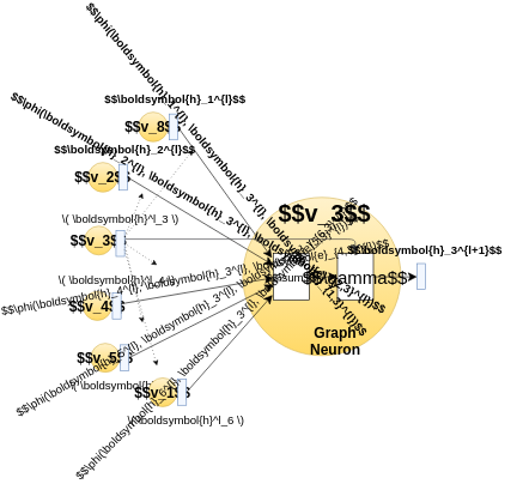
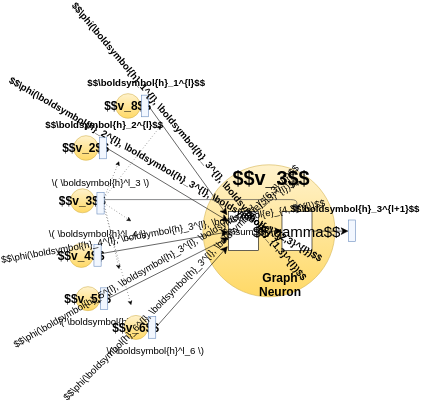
  <mxCell id="0" />
  <mxCell id="1" parent="0" />
  <mxCell id="2" style="edgeStyle=none;rounded=0;orthogonalLoop=1;jettySize=auto;html=1;exitX=1;exitY=0.5;exitDx=0;exitDy=0;entryX=0;entryY=0.5;entryDx=0;entryDy=0;" parent="1" source="3" edge="1"><mxGeometry relative="1" as="geometry"><mxPoint x="347.25" y="246" as="targetPoint" /></mxGeometry></mxCell>
  <mxCell id="3" value="" style="ellipse;whiteSpace=wrap;html=1;aspect=fixed;gradientColor=#ffd966;fillColor=#fff2cc;strokeColor=#d6b656;" parent="1" vertex="1"><mxGeometry x="289.5" y="166" width="220" height="220" as="geometry" /></mxCell>
  <mxCell id="4" value="&lt;font style=&quot;font-size: 20px&quot;&gt;$$v_4$$&lt;/font&gt;" style="ellipse;whiteSpace=wrap;html=1;aspect=fixed;gradientColor=#ffd966;fillColor=#fff2cc;strokeColor=#d6b656;fontSize=20;fontStyle=1;" parent="1" vertex="1"><mxGeometry x="67" y="297" width="40" height="40" as="geometry" /></mxCell>
  <mxCell id="5" value="&lt;font style=&quot;font-size: 20px&quot;&gt;&lt;b&gt;$$v_5$$&lt;/b&gt;&lt;/font&gt;" style="ellipse;whiteSpace=wrap;html=1;aspect=fixed;gradientColor=#ffd966;fillColor=#fff2cc;strokeColor=#d6b656;" parent="1" vertex="1"><mxGeometry x="78" y="369" width="40" height="40" as="geometry" /></mxCell>
  <mxCell id="6" value="&lt;b&gt;&lt;font style=&quot;font-size: 20px&quot;&gt;Graph Neuron&lt;/font&gt;&lt;/b&gt;" style="text;html=1;strokeColor=none;fillColor=none;align=center;verticalAlign=middle;whiteSpace=wrap;rounded=0;" parent="1" vertex="1"><mxGeometry x="368" y="355" width="100.5" height="20" as="geometry" /></mxCell>
  <mxCell id="7" value="&lt;font size=&quot;1&quot;&gt;&lt;b style=&quot;font-size: 33px&quot;&gt;$$v_3$$&lt;/b&gt;&lt;/font&gt;" style="text;html=1;strokeColor=none;fillColor=none;align=center;verticalAlign=middle;whiteSpace=wrap;rounded=0;" parent="1" vertex="1"><mxGeometry x="382" y="179" width="42.5" height="20" as="geometry" /></mxCell>
  <mxCell id="8" value="$$\sum$$" style="rounded=0;whiteSpace=wrap;html=1;fontSize=16;" parent="1" vertex="1"><mxGeometry x="332" y="244" width="50" height="65" as="geometry" /></mxCell>
  <mxCell id="9" style="edgeStyle=none;rounded=1;orthogonalLoop=1;jettySize=auto;html=1;exitX=1;exitY=0.5;exitDx=0;exitDy=0;entryX=0;entryY=0.5;entryDx=0;entryDy=0;strokeColor=#000000;endSize=10;" parent="1" source="10" edge="1"><mxGeometry relative="1" as="geometry"><mxPoint x="532" y="276.5" as="targetPoint" /></mxGeometry></mxCell>
  <mxCell id="10" value="$$\gamma$$" style="rounded=0;whiteSpace=wrap;html=1;fontSize=25;" parent="1" vertex="1"><mxGeometry x="421.25" y="244" width="50" height="65" as="geometry" /></mxCell>
  <mxCell id="11" value="" style="edgeStyle=none;rounded=1;orthogonalLoop=1;jettySize=auto;html=1;strokeColor=#000000;endSize=10;" parent="1" source="8" target="10" edge="1"><mxGeometry relative="1" as="geometry" /></mxCell>
  <mxCell id="12" value="" style="group" parent="1" vertex="1" connectable="0"><mxGeometry x="70.25" y="117.5" width="58.75" height="41" as="geometry" /></mxCell>
  <mxCell id="13" value="&lt;font style=&quot;font-size: 20px;&quot;&gt;$$v_2$$&lt;/font&gt;" style="ellipse;whiteSpace=wrap;html=1;aspect=fixed;gradientColor=#ffd966;fillColor=#fff2cc;strokeColor=#d6b656;fontSize=20;fontStyle=1" parent="12" vertex="1"><mxGeometry x="4" width="41" height="41" as="geometry" /></mxCell>
  <mxCell id="14" value="" style="rounded=0;whiteSpace=wrap;html=1;gradientColor=none;fillColor=#F2F7FF;strokeColor=#6c8ebf;fontSize=16;rotation=-90;" parent="12" vertex="1"><mxGeometry x="34.75" y="14.5" width="36" height="12" as="geometry" /></mxCell>
  <mxCell id="15" style="edgeStyle=none;rounded=1;orthogonalLoop=1;jettySize=auto;html=1;entryX=0;entryY=0.25;entryDx=0;entryDy=0;strokeColor=#000000;endSize=10;exitX=0.5;exitY=1;exitDx=0;exitDy=0;" parent="1" source="14" target="8" edge="1"><mxGeometry relative="1" as="geometry"><mxPoint x="202" y="159" as="sourcePoint" /></mxGeometry></mxCell>
  <mxCell id="16" value="&lt;font size=&quot;1&quot;&gt;&lt;b style=&quot;font-size: 16px&quot;&gt;$$\phi(\boldsymbol{h}_2^{l}, \boldsymbol{h}_3^{l}, \boldsymbol{e}_{2,3}^{l})$$&lt;/b&gt;&lt;/font&gt;" style="edgeLabel;html=1;align=center;verticalAlign=middle;resizable=0;points=[];labelBackgroundColor=none;rotation=30;labelBorderColor=none;" parent="15" vertex="1" connectable="0"><mxGeometry x="-0.172" y="-1" relative="1" as="geometry"><mxPoint x="14.97" y="-17.57" as="offset" /></mxGeometry></mxCell>
  <mxCell id="17" value="" style="rounded=0;whiteSpace=wrap;html=1;gradientColor=none;fillColor=#F2F7FF;strokeColor=#6c8ebf;fontSize=16;rotation=-90;" parent="1" vertex="1"><mxGeometry x="96" y="311" width="36" height="12" as="geometry" /></mxCell>
  <mxCell id="18" style="edgeStyle=none;rounded=1;orthogonalLoop=1;jettySize=auto;html=1;strokeColor=#000000;endSize=10;exitX=0.5;exitY=1;exitDx=0;exitDy=0;" parent="1" edge="1"><mxGeometry relative="1" as="geometry"><mxPoint x="120" y="314" as="sourcePoint" /><mxPoint x="332" y="277.772" as="targetPoint" /></mxGeometry></mxCell>
  <mxCell id="19" value="&lt;font style=&quot;font-size: 16px&quot;&gt;$$\phi(\boldsymbol{h}_4^{l}, \boldsymbol{h}_3^{l}, \boldsymbol{e}_{4,3}^{l})$$&lt;/font&gt;" style="edgeLabel;html=1;align=center;verticalAlign=middle;resizable=0;points=[];labelBackgroundColor=none;rotation=-10;" parent="18" vertex="1" connectable="0"><mxGeometry x="-0.198" y="1" relative="1" as="geometry"><mxPoint x="17.65" y="-22.42" as="offset" /></mxGeometry></mxCell>
  <mxCell id="20" value="" style="rounded=0;whiteSpace=wrap;html=1;gradientColor=none;fillColor=#F2F7FF;strokeColor=#6c8ebf;fontSize=16;rotation=-90;" parent="1" vertex="1"><mxGeometry x="107" y="383" width="36" height="12" as="geometry" /></mxCell>
  <mxCell id="21" style="edgeStyle=none;rounded=1;orthogonalLoop=1;jettySize=auto;html=1;entryX=0.009;entryY=0.665;entryDx=0;entryDy=0;entryPerimeter=0;strokeColor=#000000;endSize=10;exitX=0.5;exitY=1;exitDx=0;exitDy=0;" parent="1" source="20" target="8" edge="1"><mxGeometry relative="1" as="geometry"><mxPoint x="183" y="381" as="sourcePoint" /></mxGeometry></mxCell>
  <mxCell id="22" value="&lt;font style=&quot;font-size: 16px&quot;&gt;$$\phi(\boldsymbol{h}_5^{l}, \boldsymbol{h}_3^{l}, \boldsymbol{e}_{5,3}^{l})$$&lt;/font&gt;" style="edgeLabel;html=1;align=center;verticalAlign=middle;resizable=0;points=[];labelBackgroundColor=none;rotation=-30;" parent="21" vertex="1" connectable="0"><mxGeometry x="-0.175" y="-1" relative="1" as="geometry"><mxPoint x="-3.41" y="-18.5" as="offset" /></mxGeometry></mxCell>
  <mxCell id="23" value="" style="rounded=0;whiteSpace=wrap;html=1;gradientColor=none;fillColor=#F2F7FF;strokeColor=#6c8ebf;fontSize=16;rotation=-90;" parent="1" vertex="1"><mxGeometry x="520" y="270" width="36" height="12" as="geometry" /></mxCell>
  <mxCell id="24" value="&lt;b style=&quot;font-size: 16px&quot;&gt;$$\boldsymbol{h}_2^{l}$$&lt;/b&gt;" style="text;html=1;align=center;verticalAlign=middle;resizable=0;points=[];autosize=1;" parent="1" vertex="1"><mxGeometry x="20" y="90" width="210" height="20" as="geometry" /></mxCell>
  <mxCell id="25" value="&lt;span style=&quot;font-size: 16px&quot;&gt;\( \boldsymbol{h}^l_5 \)&lt;/span&gt;" style="text;html=1;align=center;verticalAlign=middle;resizable=0;points=[];autosize=1;fontStyle=0" parent="1" vertex="1"><mxGeometry x="40" y="417" width="180" height="20" as="geometry" /></mxCell>
  <mxCell id="26" value="&lt;font style=&quot;font-size: 20px&quot;&gt;$$v_3$$&lt;/font&gt;" style="ellipse;whiteSpace=wrap;html=1;aspect=fixed;gradientColor=#ffd966;fillColor=#fff2cc;strokeColor=#d6b656;fontSize=20;fontStyle=1;" parent="1" vertex="1"><mxGeometry x="69" y="206" width="40" height="40" as="geometry" /></mxCell>
  <mxCell id="27" style="edgeStyle=orthogonalEdgeStyle;orthogonalLoop=1;jettySize=auto;html=1;exitX=0.5;exitY=1;exitDx=0;exitDy=0;endSize=10;strokeColor=#36393d;strokeWidth=1;fillColor=#ffcccc;fontSize=16;" parent="1" target="10" edge="1"><mxGeometry relative="1" as="geometry"><mxPoint x="125" y="224" as="sourcePoint" /><mxPoint x="446.25" y="274" as="targetPoint" /><Array as="points"><mxPoint x="446" y="224" /></Array></mxGeometry></mxCell>
  <mxCell id="28" value="" style="rounded=0;whiteSpace=wrap;html=1;gradientColor=none;fillColor=#F2F7FF;strokeColor=#6c8ebf;fontSize=16;rotation=-90;" parent="1" vertex="1"><mxGeometry x="101" y="224" width="36" height="12" as="geometry" /></mxCell>
  <mxCell id="29" style="edgeStyle=none;rounded=1;orthogonalLoop=1;jettySize=auto;html=1;strokeColor=#000000;endSize=5;exitX=0.75;exitY=1;exitDx=0;exitDy=0;dashed=1;dashPattern=1 4;startSize=5;" parent="1" source="28" edge="1"><mxGeometry relative="1" as="geometry"><mxPoint x="130" y="324" as="sourcePoint" /><mxPoint x="150" y="160" as="targetPoint" /></mxGeometry></mxCell>
  <mxCell id="30" style="edgeStyle=none;rounded=1;orthogonalLoop=1;jettySize=auto;html=1;strokeColor=#000000;endSize=5;exitX=0.5;exitY=1;exitDx=0;exitDy=0;dashed=1;dashPattern=1 4;" parent="1" source="28" edge="1"><mxGeometry relative="1" as="geometry"><mxPoint x="135" y="231" as="sourcePoint" /><mxPoint x="170" y="260" as="targetPoint" /></mxGeometry></mxCell>
  <mxCell id="31" style="edgeStyle=none;rounded=1;orthogonalLoop=1;jettySize=auto;html=1;strokeColor=#000000;endSize=5;exitX=0.5;exitY=1;exitDx=0;exitDy=0;dashed=1;dashPattern=1 4;" parent="1" source="28" edge="1"><mxGeometry relative="1" as="geometry"><mxPoint x="135" y="240" as="sourcePoint" /><mxPoint x="150" y="340" as="targetPoint" /></mxGeometry></mxCell>
  <mxCell id="32" value="&lt;b style=&quot;font-size: 16px&quot;&gt;$$\boldsymbol{h}_3^{l+1}$$&lt;/b&gt;" style="text;html=1;align=center;verticalAlign=middle;resizable=0;points=[];autosize=1;" parent="1" vertex="1"><mxGeometry x="428" y="229" width="230" height="20" as="geometry" /></mxCell>
  <mxCell id="33" value="&lt;span style=&quot;font-size: 16px&quot;&gt;\( \boldsymbol{h}^l_3 \)&lt;/span&gt;" style="text;html=1;align=center;verticalAlign=middle;resizable=0;points=[];autosize=1;fontStyle=0" parent="1" vertex="1"><mxGeometry x="29" y="186" width="180" height="20" as="geometry" /></mxCell>
  <mxCell id="34" value="&lt;span style=&quot;font-size: 16px&quot;&gt;\( \boldsymbol{h}^l_4 \)&lt;/span&gt;" style="text;html=1;align=center;verticalAlign=middle;resizable=0;points=[];autosize=1;fontStyle=0" parent="1" vertex="1"><mxGeometry x="24" y="270" width="180" height="20" as="geometry" /></mxCell>
  <mxCell id="35" value="" style="group" parent="1" vertex="1" connectable="0"><mxGeometry x="140.25" y="47.5" width="58.75" height="41" as="geometry" /></mxCell>
  <mxCell id="36" value="&lt;font style=&quot;font-size: 20px&quot;&gt;$$v_8$$&lt;/font&gt;" style="ellipse;whiteSpace=wrap;html=1;aspect=fixed;gradientColor=#ffd966;fillColor=#fff2cc;strokeColor=#d6b656;fontSize=20;fontStyle=1" parent="35" vertex="1"><mxGeometry x="4" width="41" height="41" as="geometry" /></mxCell>
  <mxCell id="37" value="" style="rounded=0;whiteSpace=wrap;html=1;gradientColor=none;fillColor=#F2F7FF;strokeColor=#6c8ebf;fontSize=16;rotation=-90;" parent="35" vertex="1"><mxGeometry x="34.75" y="14.5" width="36" height="12" as="geometry" /></mxCell>
  <mxCell id="38" value="&lt;b style=&quot;font-size: 16px&quot;&gt;$$\boldsymbol{h}_1^{l}$$&lt;/b&gt;" style="text;html=1;align=center;verticalAlign=middle;resizable=0;points=[];autosize=1;" parent="1" vertex="1"><mxGeometry x="90" y="20" width="210" height="20" as="geometry" /></mxCell>
  <mxCell id="39" style="edgeStyle=none;rounded=1;orthogonalLoop=1;jettySize=auto;html=1;strokeColor=#000000;endSize=10;exitX=0.5;exitY=1;exitDx=0;exitDy=0;" parent="1" source="37" edge="1"><mxGeometry relative="1" as="geometry"><mxPoint x="139" y="148" as="sourcePoint" /><mxPoint x="330" y="250" as="targetPoint" /></mxGeometry></mxCell>
  <mxCell id="40" value="&lt;font size=&quot;1&quot;&gt;&lt;b style=&quot;font-size: 16px&quot;&gt;$$\phi(\boldsymbol{h}_1^{l}, \boldsymbol{h}_3^{l}, \boldsymbol{e}_{1,3}^{l})$$&lt;/b&gt;&lt;/font&gt;" style="edgeLabel;html=1;align=center;verticalAlign=middle;resizable=0;points=[];labelBackgroundColor=none;rotation=50;labelBorderColor=none;" parent="39" vertex="1" connectable="0"><mxGeometry x="-0.172" y="-1" relative="1" as="geometry"><mxPoint x="14.97" y="-17.57" as="offset" /></mxGeometry></mxCell>
  <mxCell id="41" style="edgeStyle=none;rounded=1;orthogonalLoop=1;jettySize=auto;html=1;strokeColor=#000000;endSize=5;exitX=0.75;exitY=1;exitDx=0;exitDy=0;dashed=1;dashPattern=1 4;startSize=5;" parent="1" source="28" edge="1"><mxGeometry relative="1" as="geometry"><mxPoint x="135" y="231" as="sourcePoint" /><mxPoint x="220" y="100" as="targetPoint" /></mxGeometry></mxCell>
- <mxCell id="42" value="&lt;font style=&quot;font-size: 20px&quot;&gt;&lt;b&gt;$$v_1$$&lt;/b&gt;&lt;/font&gt;" style="ellipse;whiteSpace=wrap;html=1;aspect=fixed;gradientColor=#ffd966;fillColor=#fff2cc;strokeColor=#d6b656;" parent="1" vertex="1"><mxGeometry x="158" y="417" width="40" height="40" as="geometry" /></mxCell>
+ <mxCell id="42" value="&lt;font style=&quot;font-size: 20px&quot;&gt;&lt;b&gt;$$v_6$$&lt;/b&gt;&lt;/font&gt;" style="ellipse;whiteSpace=wrap;html=1;aspect=fixed;gradientColor=#ffd966;fillColor=#fff2cc;strokeColor=#d6b656;" parent="1" vertex="1"><mxGeometry x="158" y="417" width="40" height="40" as="geometry" /></mxCell>
  <mxCell id="43" value="" style="rounded=0;whiteSpace=wrap;html=1;gradientColor=none;fillColor=#F2F7FF;strokeColor=#6c8ebf;fontSize=16;rotation=-90;" parent="1" vertex="1"><mxGeometry x="187" y="431" width="36" height="12" as="geometry" /></mxCell>
  <mxCell id="44" value="&lt;span style=&quot;font-size: 16px&quot;&gt;\( \boldsymbol{h}^l_6 \)&lt;/span&gt;" style="text;html=1;align=center;verticalAlign=middle;resizable=0;points=[];autosize=1;fontStyle=0" parent="1" vertex="1"><mxGeometry x="120" y="465" width="180" height="20" as="geometry" /></mxCell>
  <mxCell id="45" style="edgeStyle=none;rounded=1;orthogonalLoop=1;jettySize=auto;html=1;strokeColor=#000000;endSize=10;exitX=0.5;exitY=1;exitDx=0;exitDy=0;entryX=-0.023;entryY=0.888;entryDx=0;entryDy=0;entryPerimeter=0;" parent="1" source="43" target="8" edge="1"><mxGeometry relative="1" as="geometry"><mxPoint x="141" y="399" as="sourcePoint" /><mxPoint x="342.45" y="297.225" as="targetPoint" /></mxGeometry></mxCell>
  <mxCell id="46" value="&lt;font style=&quot;font-size: 16px&quot;&gt;$$\phi(\boldsymbol{h}_6^{l}, \boldsymbol{h}_3^{l}, \boldsymbol{e}_{6,3}^{l})$$&lt;/font&gt;" style="edgeLabel;html=1;align=center;verticalAlign=middle;resizable=0;points=[];labelBackgroundColor=none;rotation=-45;" parent="45" vertex="1" connectable="0"><mxGeometry x="-0.175" y="-1" relative="1" as="geometry"><mxPoint x="-9.61" y="-18.5" as="offset" /></mxGeometry></mxCell>
  <mxCell id="47" style="edgeStyle=none;rounded=1;orthogonalLoop=1;jettySize=auto;html=1;strokeColor=#000000;endSize=5;exitX=0.25;exitY=1;exitDx=0;exitDy=0;dashed=1;dashPattern=1 4;" parent="1" source="28" edge="1"><mxGeometry relative="1" as="geometry"><mxPoint x="135" y="240" as="sourcePoint" /><mxPoint x="170" y="400" as="targetPoint" /></mxGeometry></mxCell>
